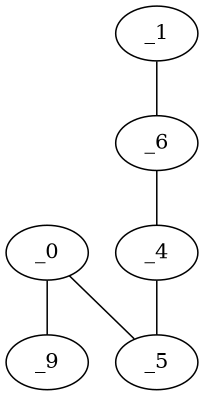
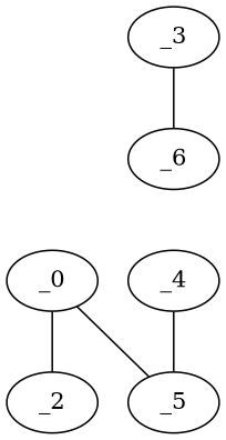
  graph {
    _0 [x=0.762227 y=2.83935]
-   _2 [x=0.300254 y=0.541101 label=_9]
+   _2 [x=0.300254 y=0.541101]
    _5 [x=0.843044 y=0.812623]
    _4 [x=1.91 y=0.63]
-   _1 [x=1.93204 y=2.37106]
+   _1 [x=1.93204 y=2.37106 label=_3]
    n6 [label=_6 x=1.03032 y=1.76938]
    _0 -- _2
    _0 -- _5
    _4 -- _5
    _1 -- n6
-   n6 -- _4
  }
